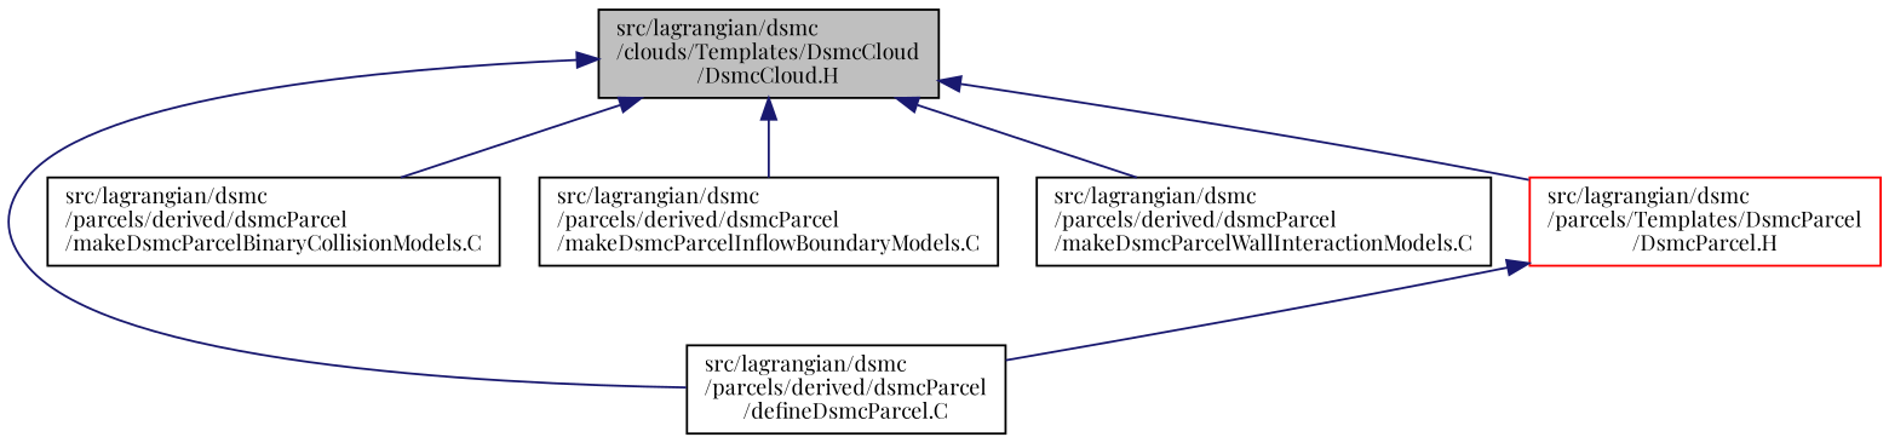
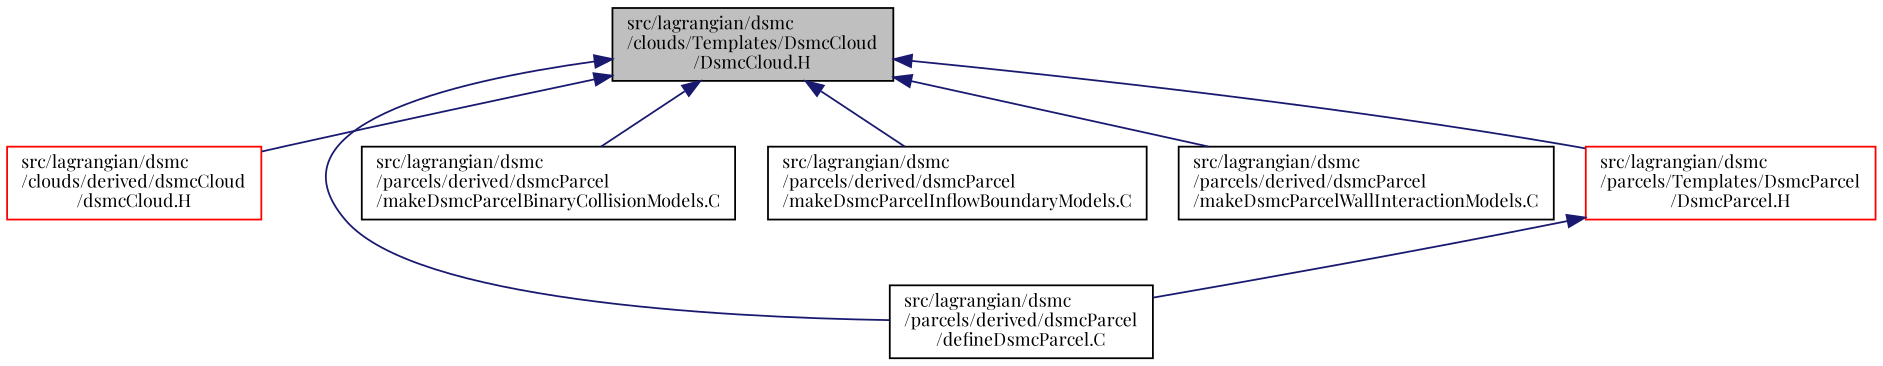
  digraph {
    fontname="Playfair Display"
    node [color=black fontname="Playfair Display" fontsize=10 shape=record]
    edge [color=midnightblue dir=back fontname="Playfair Display" fontsize=10 labelfontname=FreeSans labelfontsize=10 style=solid]
    n1 [fillcolor=grey75 fontcolor=black height=0.2 label="src/lagrangian/dsmc\l/clouds/Templates/DsmcCloud\l/DsmcCloud.H" style=filled width=0.4]
+   n2 [color=red height=0.2 label="src/lagrangian/dsmc\l/clouds/derived/dsmcCloud\l/dsmcCloud.H" width=0.4]
    n3 [height=0.2 label="src/lagrangian/dsmc\l/parcels/derived/dsmcParcel\l/defineDsmcParcel.C" width=0.4]
    n4 [height=0.2 label="src/lagrangian/dsmc\l/parcels/derived/dsmcParcel\l/makeDsmcParcelBinaryCollisionModels.C" width=0.4]
    n5 [height=0.2 label="src/lagrangian/dsmc\l/parcels/derived/dsmcParcel\l/makeDsmcParcelInflowBoundaryModels.C" width=0.4]
    n6 [height=0.2 label="src/lagrangian/dsmc\l/parcels/derived/dsmcParcel\l/makeDsmcParcelWallInteractionModels.C" width=0.4]
    n7 [color=red height=0.2 label="src/lagrangian/dsmc\l/parcels/Templates/DsmcParcel\l/DsmcParcel.H" width=0.4]
+   n1 -> n2
    n1 -> n3
    n1 -> n4
    n1 -> n5
    n1 -> n6
    n1 -> n7
    n7 -> n3
  }
